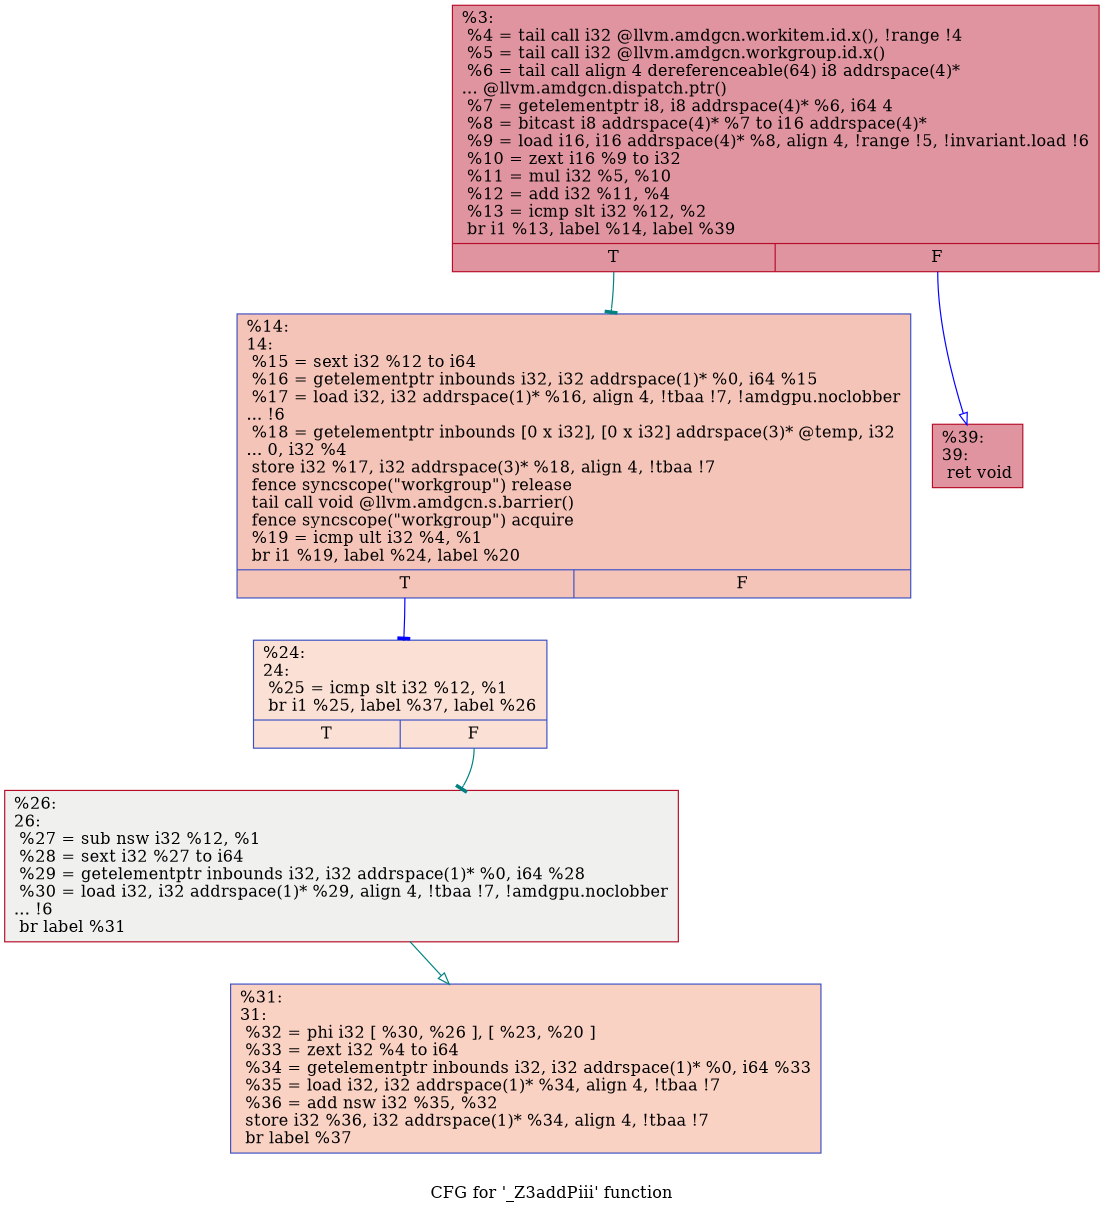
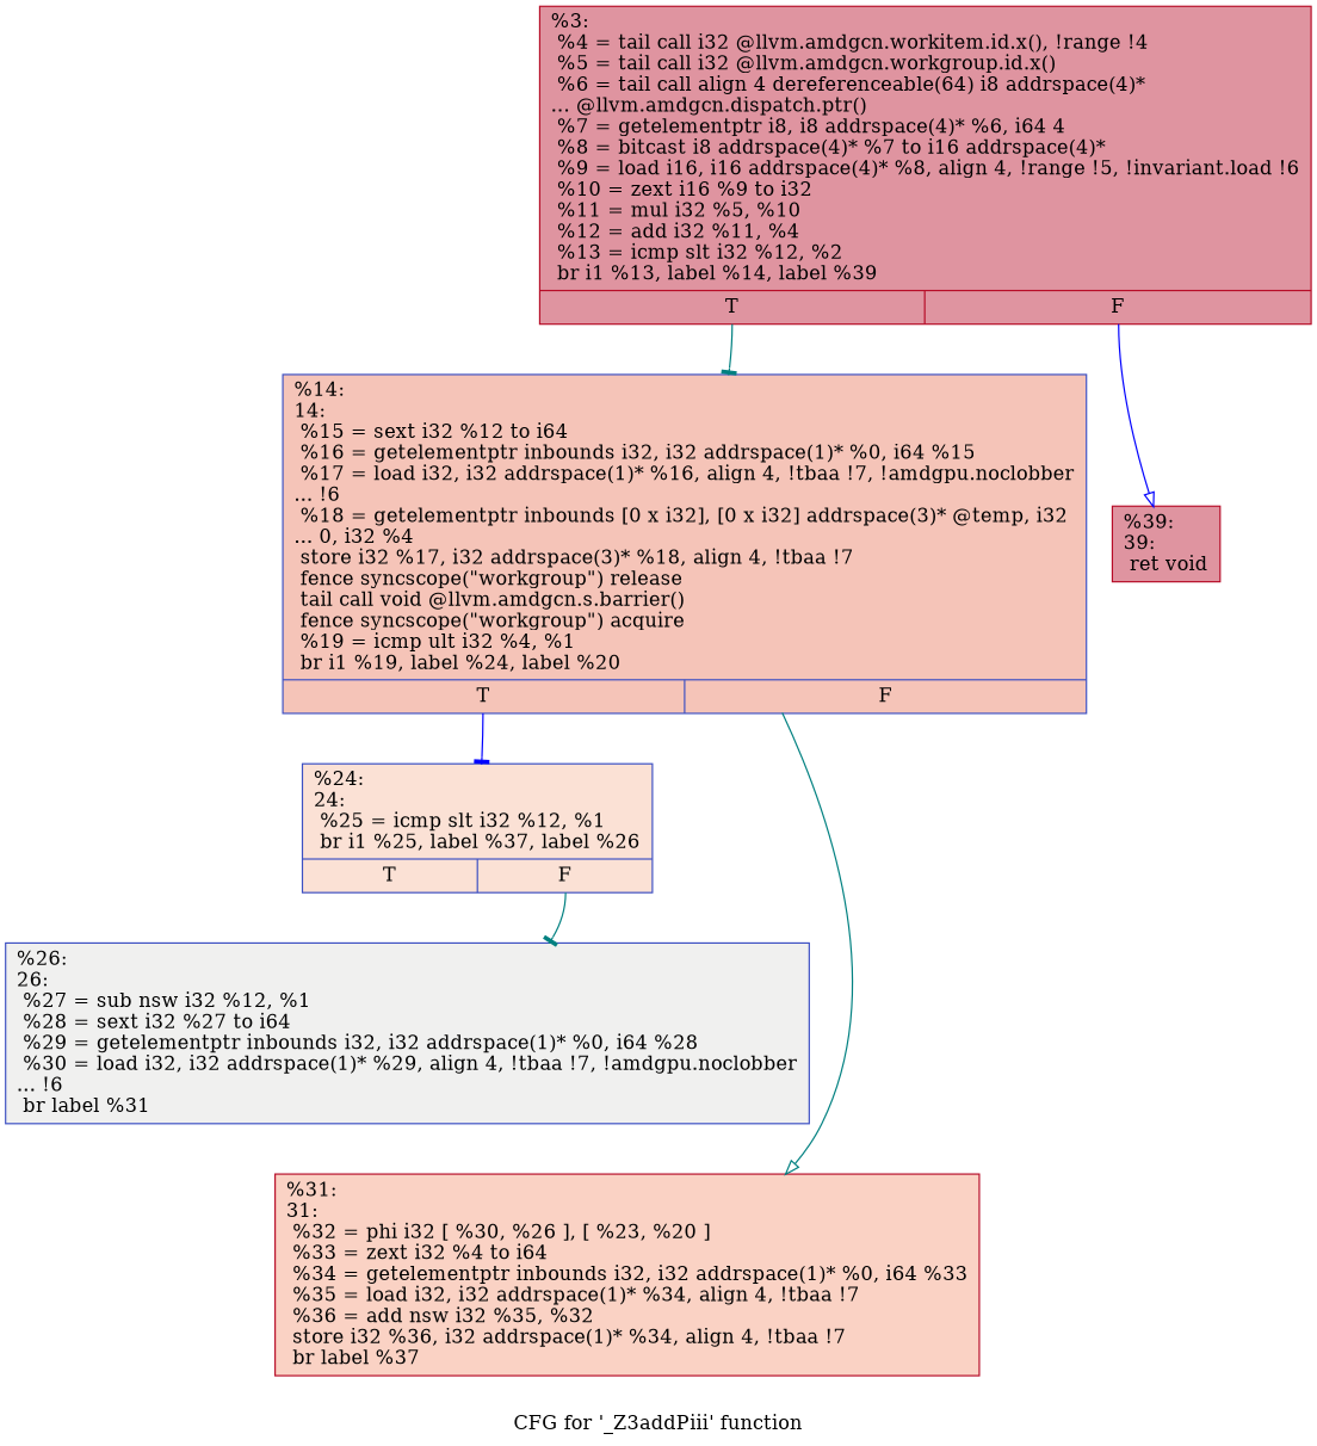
  digraph {
    label="CFG for '_Z3addPiii' function"
    node [color="#3d50c3ff" fillcolor="#b70d2870" shape=record style=filled]
    edge [arrowhead=tee color=teal tailport=s0]
    n1 [color="#b70d28ff" label="{%3:\l  %4 = tail call i32 @llvm.amdgcn.workitem.id.x(), !range !4\l  %5 = tail call i32 @llvm.amdgcn.workgroup.id.x()\l  %6 = tail call align 4 dereferenceable(64) i8 addrspace(4)*\l... @llvm.amdgcn.dispatch.ptr()\l  %7 = getelementptr i8, i8 addrspace(4)* %6, i64 4\l  %8 = bitcast i8 addrspace(4)* %7 to i16 addrspace(4)*\l  %9 = load i16, i16 addrspace(4)* %8, align 4, !range !5, !invariant.load !6\l  %10 = zext i16 %9 to i32\l  %11 = mul i32 %5, %10\l  %12 = add i32 %11, %4\l  %13 = icmp slt i32 %12, %2\l  br i1 %13, label %14, label %39\l|{<s0>T|<s1>F}}"]
    n2 [fillcolor="#e97a5f70" label="{%14:\l14:                                               \l  %15 = sext i32 %12 to i64\l  %16 = getelementptr inbounds i32, i32 addrspace(1)* %0, i64 %15\l  %17 = load i32, i32 addrspace(1)* %16, align 4, !tbaa !7, !amdgpu.noclobber\l... !6\l  %18 = getelementptr inbounds [0 x i32], [0 x i32] addrspace(3)* @temp, i32\l... 0, i32 %4\l  store i32 %17, i32 addrspace(3)* %18, align 4, !tbaa !7\l  fence syncscope(\"workgroup\") release\l  tail call void @llvm.amdgcn.s.barrier()\l  fence syncscope(\"workgroup\") acquire\l  %19 = icmp ult i32 %4, %1\l  br i1 %19, label %24, label %20\l|{<s0>T|<s1>F}}"]
    n3 [color="#b70d28ff" label="{%39:\l39:                                               \l  ret void\l}"]
    n4 [fillcolor="#f7bca170" label="{%24:\l24:                                               \l  %25 = icmp slt i32 %12, %1\l  br i1 %25, label %37, label %26\l|{<s0>T|<s1>F}}"]
-   n5 [color="#b70d28ff" fillcolor="#dedcdb70" label="{%26:\l26:                                               \l  %27 = sub nsw i32 %12, %1\l  %28 = sext i32 %27 to i64\l  %29 = getelementptr inbounds i32, i32 addrspace(1)* %0, i64 %28\l  %30 = load i32, i32 addrspace(1)* %29, align 4, !tbaa !7, !amdgpu.noclobber\l... !6\l  br label %31\l}"]
-   n6 [fillcolor="#f4987a70" label="{%31:\l31:                                               \l  %32 = phi i32 [ %30, %26 ], [ %23, %20 ]\l  %33 = zext i32 %4 to i64\l  %34 = getelementptr inbounds i32, i32 addrspace(1)* %0, i64 %33\l  %35 = load i32, i32 addrspace(1)* %34, align 4, !tbaa !7\l  %36 = add nsw i32 %35, %32\l  store i32 %36, i32 addrspace(1)* %34, align 4, !tbaa !7\l  br label %37\l}"]
+   n5 [fillcolor="#dedcdb70" label="{%26:\l26:                                               \l  %27 = sub nsw i32 %12, %1\l  %28 = sext i32 %27 to i64\l  %29 = getelementptr inbounds i32, i32 addrspace(1)* %0, i64 %28\l  %30 = load i32, i32 addrspace(1)* %29, align 4, !tbaa !7, !amdgpu.noclobber\l... !6\l  br label %31\l}"]
+   n6 [color="#b70d28ff" fillcolor="#f4987a70" label="{%31:\l31:                                               \l  %32 = phi i32 [ %30, %26 ], [ %23, %20 ]\l  %33 = zext i32 %4 to i64\l  %34 = getelementptr inbounds i32, i32 addrspace(1)* %0, i64 %33\l  %35 = load i32, i32 addrspace(1)* %34, align 4, !tbaa !7\l  %36 = add nsw i32 %35, %32\l  store i32 %36, i32 addrspace(1)* %34, align 4, !tbaa !7\l  br label %37\l}"]
    n1 -> n2
    n1 -> n3 [arrowhead=onormal color=blue tailport=s1]
    n2 -> n4 [color=blue]
    n4 -> n5 [tailport=s1]
-   n5 -> n6 [arrowhead=onormal tailport=""]
+   n2 -> n6 [arrowhead=onormal tailport=""]
  }
